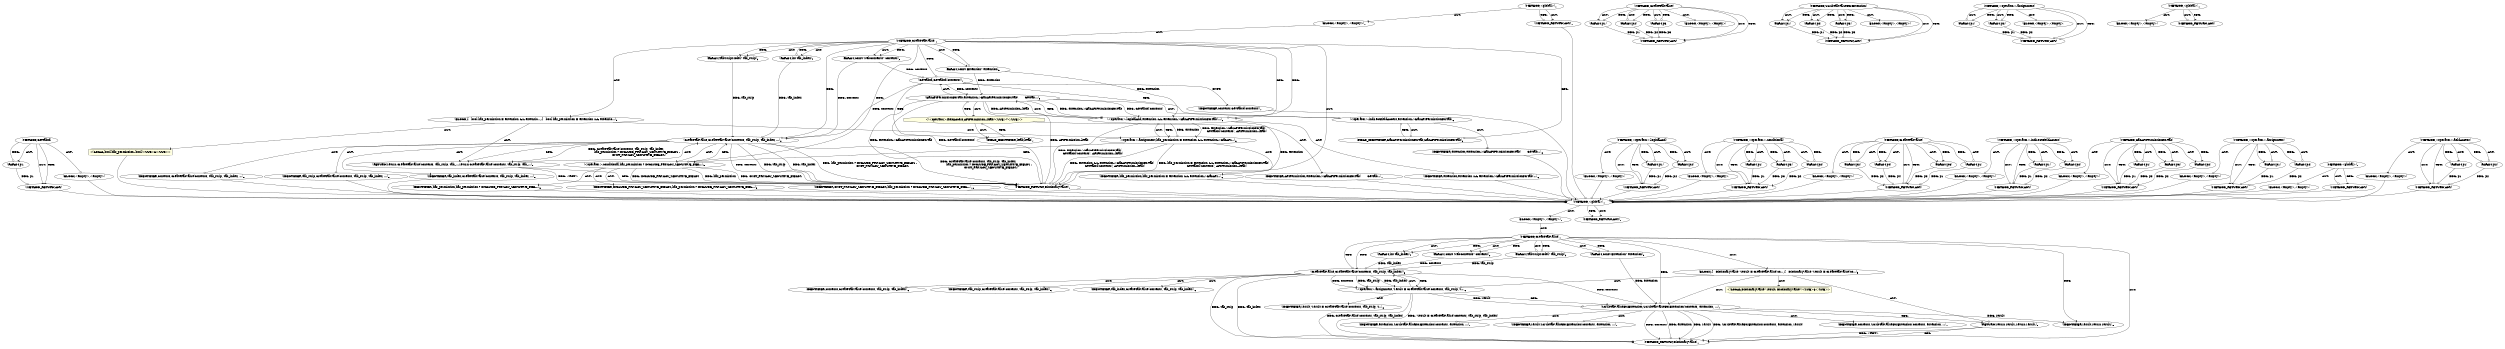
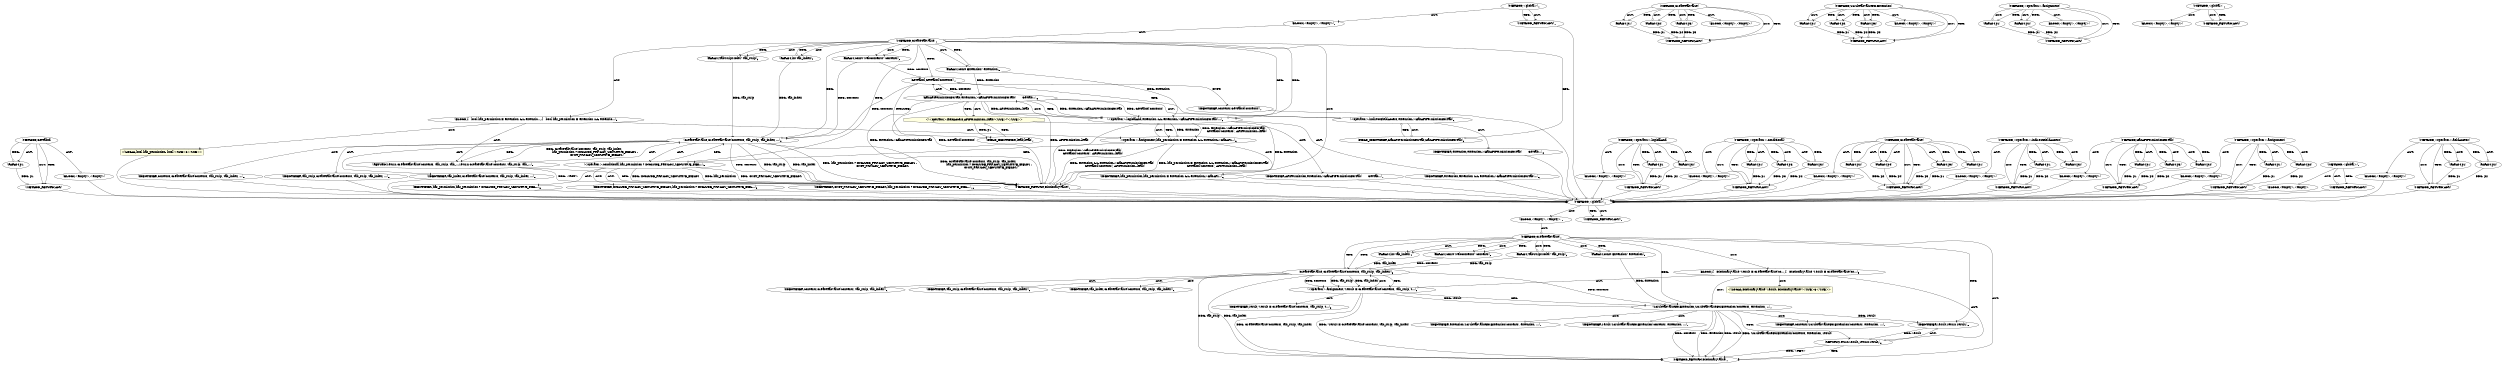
  digraph {
    edge [arrowhead=odot]
    n1 [label=<(METHOD,GetTabId)>]
    n2 [label=<(PARAM,p1)>]
    n3 [label=<(BLOCK,&lt;empty&gt;,&lt;empty&gt;)>]
    n4 [label=<(METHOD_RETURN,ANY)>]
    n5 [label=<(METHOD,&lt;global&gt;)<SUB>1</SUB>>]
    n6 [label=<(BLOCK,&lt;empty&gt;,&lt;empty&gt;)<SUB>1</SUB>>]
    n7 [label=<(METHOD_RETURN,ANY)<SUB>1</SUB>>]
    n8 [label=<(METHOD,&lt;global&gt;)<SUB>1</SUB>>]
    n9 [label=<(BLOCK,&lt;empty&gt;,&lt;empty&gt;)<SUB>1</SUB>>]
    n10 [label=<(METHOD_RETURN,ANY)<SUB>1</SUB>>]
    n11 [label=<(METHOD,CreateTabValue)<SUB>1</SUB>>]
    n12 [label=<(PARAM,const WebContents* contents)<SUB>2</SUB>>]
    n13 [label=<(PARAM,TabStripModel* tab_strip)<SUB>3</SUB>>]
    n14 [label=<(PARAM,int tab_index)<SUB>4</SUB>>]
    n15 [label=<(PARAM,const Extension* extension)<SUB>5</SUB>>]
    n16 [label=<(BLOCK,{   bool has_permission = extension &amp;&amp; extensio...,{   bool has_permission = extension &amp;&amp; extensio...)<SUB>5</SUB>>]
    n17 [label=<(&lt;operator&gt;.logicalAnd,extension &amp;&amp; extension-&gt;HasAPIPermissionForTab(...)<SUB>6</SUB>>]
    n18 [label=<(FIELD_IDENTIFIER,HasAPIPermissionForTab,HasAPIPermissionForTab)<SUB>6</SUB>>]
    n19 [label=<(GetTabId,GetTabId(contents))<SUB>7</SUB>>]
    n20 [label=<(CreateTabValue,CreateTabValue(contents, tab_strip, tab_index, ...)<SUB>8</SUB>>]
    n21 [label=<(&lt;operator&gt;.conditional,has_permission ? INCLUDE_PRIVACY_SENSITIVE_FIEL...)<SUB>9</SUB>>]
    n22 [label=<(METHOD_RETURN,DictionaryValue)<SUB>1</SUB>>]
    n23 [label=<(HasAPIPermissionForTab,extension-&gt;HasAPIPermissionForTab(       GetTab...)<SUB>6</SUB>>]
    n24 [fillcolor=lightyellow label="<(LOCAL,bool has_permission: bool)<SUB>6</SUB>>" shape=cylinder style=filled]
    n25 [label=<(&lt;operator&gt;.assignment,has_permission = extension &amp;&amp; extension-&gt;HasAPI...)<SUB>6</SUB>>]
    n26 [label=<(RETURN,return CreateTabValue(contents, tab_strip, tab_...,return CreateTabValue(contents, tab_strip, tab_...)<SUB>8</SUB>>]
    n27 [label=<(IDENTIFIER,extension,extension &amp;&amp; extension-&gt;HasAPIPermissionForTab(...)<SUB>6</SUB>>]
    n28 [label=<(&lt;operator&gt;.indirectFieldAccess,extension-&gt;HasAPIPermissionForTab)<SUB>6</SUB>>]
    n29 [label=<(IDENTIFIER,contents,GetTabId(contents))<SUB>7</SUB>>]
    n30 [label=<(FIELD_IDENTIFIER,kTab,kTab)<SUB>7</SUB>>]
    n31 [label=<(IDENTIFIER,contents,CreateTabValue(contents, tab_strip, tab_index, ...)<SUB>8</SUB>>]
    n32 [label=<(IDENTIFIER,tab_strip,CreateTabValue(contents, tab_strip, tab_index, ...)<SUB>8</SUB>>]
    n33 [label=<(IDENTIFIER,tab_index,CreateTabValue(contents, tab_strip, tab_index, ...)<SUB>8</SUB>>]
    n34 [label=<(IDENTIFIER,has_permission,has_permission ? INCLUDE_PRIVACY_SENSITIVE_FIEL...)<SUB>9</SUB>>]
    n35 [label=<(IDENTIFIER,INCLUDE_PRIVACY_SENSITIVE_FIELDS,has_permission ? INCLUDE_PRIVACY_SENSITIVE_FIEL...)<SUB>9</SUB>>]
    n36 [label=<(IDENTIFIER,OMIT_PRIVACY_SENSITIVE_FIELDS,has_permission ? INCLUDE_PRIVACY_SENSITIVE_FIEL...)<SUB>10</SUB>>]
    n37 [fillcolor=lightyellow label="<(&lt;operator&gt;.fieldAccess,APIPermission::kTab)<SUB>7</SUB>>" shape=octagon style=filled]
    n38 [label=<(IDENTIFIER,has_permission,has_permission = extension &amp;&amp; extension-&gt;HasAPI...)<SUB>6</SUB>>]
    n39 [label=<(IDENTIFIER,extension,extension-&gt;HasAPIPermissionForTab(       GetTab...)<SUB>6</SUB>>]
    n40 [label=<(IDENTIFIER,APIPermission,extension-&gt;HasAPIPermissionForTab(       GetTab...)<SUB>7</SUB>>]
    n41 [label=<(METHOD,&lt;operator&gt;.logicalAnd)>]
    n42 [label=<(PARAM,p1)>]
    n43 [label=<(PARAM,p2)>]
    n44 [label=<(BLOCK,&lt;empty&gt;,&lt;empty&gt;)>]
    n45 [label=<(METHOD_RETURN,ANY)>]
    n46 [label=<(METHOD,&lt;operator&gt;.conditional)>]
    n47 [label=<(PARAM,p1)>]
    n48 [label=<(PARAM,p2)>]
    n49 [label=<(PARAM,p3)>]
    n50 [label=<(BLOCK,&lt;empty&gt;,&lt;empty&gt;)>]
    n51 [label=<(METHOD_RETURN,ANY)>]
    n52 [label=<(METHOD,CreateTabValue)>]
    n53 [label=<(PARAM,p1)>]
    n54 [label=<(PARAM,p2)>]
    n55 [label=<(PARAM,p3)>]
    n56 [label=<(PARAM,p4)>]
    n57 [label=<(BLOCK,&lt;empty&gt;,&lt;empty&gt;)>]
    n58 [label=<(METHOD_RETURN,ANY)>]
    n59 [label=<(METHOD,&lt;operator&gt;.indirectFieldAccess)>]
    n60 [label=<(PARAM,p1)>]
    n61 [label=<(PARAM,p2)>]
    n62 [label=<(BLOCK,&lt;empty&gt;,&lt;empty&gt;)>]
    n63 [label=<(METHOD_RETURN,ANY)>]
    n64 [label=<(METHOD,HasAPIPermissionForTab)>]
    n65 [label=<(PARAM,p1)>]
    n66 [label=<(PARAM,p2)>]
    n67 [label=<(PARAM,p3)>]
    n68 [label=<(BLOCK,&lt;empty&gt;,&lt;empty&gt;)>]
    n69 [label=<(METHOD_RETURN,ANY)>]
    n70 [label=<(METHOD,&lt;operator&gt;.assignment)>]
    n71 [label=<(PARAM,p1)>]
    n72 [label=<(PARAM,p2)>]
    n73 [label=<(BLOCK,&lt;empty&gt;,&lt;empty&gt;)>]
    n74 [label=<(METHOD_RETURN,ANY)>]
    n75 [label=<(METHOD,&lt;global&gt;)<SUB>1</SUB>>]
    n76 [label=<(BLOCK,&lt;empty&gt;,&lt;empty&gt;)>]
    n77 [label=<(METHOD_RETURN,ANY)>]
    n78 [label=<(METHOD,&lt;operator&gt;.fieldAccess)>]
    n79 [label=<(PARAM,p1)>]
    n80 [label=<(PARAM,p2)>]
    n81 [label=<(BLOCK,&lt;empty&gt;,&lt;empty&gt;)>]
    n82 [label=<(METHOD_RETURN,ANY)>]
    n83 [label=<(METHOD,CreateTabValue)<SUB>1</SUB>>]
    n84 [label=<(PARAM,const WebContents* contents)<SUB>2</SUB>>]
    n85 [label=<(PARAM,TabStripModel* tab_strip)<SUB>3</SUB>>]
    n86 [label=<(PARAM,int tab_index)<SUB>4</SUB>>]
    n87 [label=<(PARAM,const Extension* extension)<SUB>5</SUB>>]
    n88 [label=<(BLOCK,{   DictionaryValue *result = CreateTabValue(co...,{   DictionaryValue *result = CreateTabValue(co...)<SUB>5</SUB>>]
    n89 [label=<(CreateTabValue,CreateTabValue(contents, tab_strip, tab_index))<SUB>6</SUB>>]
    n90 [label=<(ScrubTabValueForExtension,ScrubTabValueForExtension(contents, extension, ...)<SUB>7</SUB>>]
    n91 [label=<(IDENTIFIER,result,return result;)<SUB>8</SUB>>]
    n92 [label=<(METHOD_RETURN,DictionaryValue)<SUB>1</SUB>>]
    n93 [fillcolor=lightyellow label="<(LOCAL,DictionaryValue* result: DictionaryValue*)<SUB>6</SUB>>" shape=cylinder style=filled]
    n94 [label=<(&lt;operator&gt;.assignment,*result = CreateTabValue(contents, tab_strip, t...)<SUB>6</SUB>>]
    n95 [label=<(RETURN,return result;,return result;)<SUB>8</SUB>>]
    n96 [label=<(IDENTIFIER,contents,CreateTabValue(contents, tab_strip, tab_index))<SUB>6</SUB>>]
    n97 [label=<(IDENTIFIER,tab_strip,CreateTabValue(contents, tab_strip, tab_index))<SUB>6</SUB>>]
    n98 [label=<(IDENTIFIER,tab_index,CreateTabValue(contents, tab_strip, tab_index))<SUB>6</SUB>>]
    n99 [label=<(IDENTIFIER,contents,ScrubTabValueForExtension(contents, extension, ...)<SUB>7</SUB>>]
    n100 [label=<(IDENTIFIER,extension,ScrubTabValueForExtension(contents, extension, ...)<SUB>7</SUB>>]
    n101 [label=<(IDENTIFIER,result,ScrubTabValueForExtension(contents, extension, ...)<SUB>7</SUB>>]
    n102 [label=<(IDENTIFIER,result,*result = CreateTabValue(contents, tab_strip, t...)<SUB>6</SUB>>]
    n103 [label=<(METHOD,CreateTabValue)>]
    n104 [label=<(PARAM,p1)>]
    n105 [label=<(PARAM,p2)>]
    n106 [label=<(PARAM,p3)>]
    n107 [label=<(BLOCK,&lt;empty&gt;,&lt;empty&gt;)>]
    n108 [label=<(METHOD_RETURN,ANY)>]
    n109 [label=<(METHOD,ScrubTabValueForExtension)>]
    n110 [label=<(PARAM,p1)>]
    n111 [label=<(PARAM,p2)>]
    n112 [label=<(PARAM,p3)>]
    n113 [label=<(BLOCK,&lt;empty&gt;,&lt;empty&gt;)>]
    n114 [label=<(METHOD_RETURN,ANY)>]
    n115 [label=<(METHOD,&lt;operator&gt;.assignment)>]
    n116 [label=<(PARAM,p1)>]
    n117 [label=<(PARAM,p2)>]
    n118 [label=<(BLOCK,&lt;empty&gt;,&lt;empty&gt;)>]
    n119 [label=<(METHOD_RETURN,ANY)>]
    n120 [label=<(METHOD,&lt;global&gt;)<SUB>1</SUB>>]
    n121 [label=<(BLOCK,&lt;empty&gt;,&lt;empty&gt;)>]
    n122 [label=<(METHOD_RETURN,ANY)>]
    n1 -> n2 [arrowhead=tee label="AST: "]
    n1 -> n2 [label="DDG: "]
    n1 -> n3 [label="AST: "]
    n1 -> n4 [arrowhead=tee label="AST: "]
    n1 -> n4 [arrowhead=tee label="CFG: "]
    n2 -> n4 [label="DDG: p1"]
    n3 -> n5
    n4 -> n5 [arrowhead=tee]
    n5 -> n6 [arrowhead=tee label="AST: "]
    n5 -> n7 [arrowhead=tee label="AST: "]
    n5 -> n7 [arrowhead=tee label="CFG: "]
    n6 -> n83 [label="AST: "]
    n8 -> n9 [arrowhead=tee label="AST: "]
    n8 -> n10 [arrowhead=tee label="AST: "]
    n8 -> n10 [label="CFG: "]
    n9 -> n11 [label="AST: "]
    n10 -> n5
    n11 -> n12 [arrowhead=tee label="AST: "]
    n11 -> n12 [arrowhead=tee label="DDG: "]
    n11 -> n13 [arrowhead=tee label="AST: "]
    n11 -> n13 [arrowhead=tee label="DDG: "]
    n11 -> n14 [arrowhead=tee label="AST: "]
    n11 -> n14 [label="DDG: "]
    n11 -> n15 [arrowhead=tee label="AST: "]
    n11 -> n15 [label="DDG: "]
    n11 -> n16 [arrowhead=tee label="AST: "]
    n11 -> n17 [arrowhead=tee label="CFG: "]
    n11 -> n17 [label="DDG: "]
    n11 -> n18 [label="CFG: "]
    n11 -> n19 [label="DDG: "]
    n11 -> n20 [label="DDG: "]
    n11 -> n21 [label="DDG: "]
    n11 -> n22 [label="AST: "]
    n12 -> n19 [label="DDG: contents"]
    n12 -> n20 [arrowhead=tee label="DDG: contents"]
    n13 -> n20 [arrowhead=tee label="DDG: tab_strip"]
    n14 -> n20 [label="DDG: tab_index"]
    n15 -> n17 [arrowhead=tee label="DDG: extension"]
    n15 -> n23 [arrowhead=tee label="DDG: extension"]
    n16 -> n24 [arrowhead=tee label="AST: "]
    n16 -> n25 [arrowhead=tee label="AST: "]
    n16 -> n26 [arrowhead=tee label="AST: "]
    n17 -> n22 [arrowhead=tee label="DDG: extension"]
    n17 -> n22 [label="DDG: extension-&gt;HasAPIPermissionForTab(\n      GetTabId(contents), APIPermission::kTab)"]
    n17 -> n23 [arrowhead=tee label="AST: "]
    n17 -> n25 [arrowhead=tee label="CFG: "]
    n17 -> n25 [label="DDG: extension"]
    n17 -> n25 [arrowhead=tee label="DDG: extension-&gt;HasAPIPermissionForTab(\n      GetTabId(contents), APIPermission::kTab)"]
    n17 -> n27 [label="AST: "]
    n18 -> n28 [label="CFG: "]
    n19 -> n20 [label="DDG: contents"]
    n19 -> n23 [arrowhead=tee label="DDG: contents"]
    n19 -> n29 [arrowhead=tee label="OMIT: "]
-   n19 -> n30 [arrowhead=tee label="CFG: "]
+   n19 -> n30 [arrowhead=tee label="INCLUDE: "]
    n20 -> n21 [arrowhead=tee label="AST: "]
    n20 -> n22 [arrowhead=tee label="DDG: contents"]
    n20 -> n22 [label="DDG: tab_strip"]
    n20 -> n22 [arrowhead=tee label="DDG: tab_index"]
    n20 -> n22 [label="DDG: has_permission ? INCLUDE_PRIVACY_SENSITIVE_FIELDS :\n                            OMIT_PRIVACY_SENSITIVE_FIELDS"]
    n20 -> n22 [label="DDG: CreateTabValue(contents, tab_strip, tab_index,\n                        has_permission ? INCLUDE_PRIVACY_SENSITIVE_FIELDS :\n                            OMIT_PRIVACY_SENSITIVE_FIELDS)"]
    n20 -> n26 [arrowhead=tee label="CFG: "]
    n20 -> n26 [arrowhead=tee label="DDG: CreateTabValue(contents, tab_strip, tab_index,\n                        has_permission ? INCLUDE_PRIVACY_SENSITIVE_FIELDS :\n                            OMIT_PRIVACY_SENSITIVE_FIELDS)"]
    n20 -> n31 [label="AST: "]
    n20 -> n32 [label="AST: "]
    n20 -> n33 [arrowhead=tee label="AST: "]
    n21 -> n20 [arrowhead=tee label="CFG: "]
    n21 -> n22 [arrowhead=tee label="DDG: has_permission"]
    n21 -> n22 [label="DDG: OMIT_PRIVACY_SENSITIVE_FIELDS"]
    n21 -> n22 [label="DDG: INCLUDE_PRIVACY_SENSITIVE_FIELDS"]
    n21 -> n34 [arrowhead=tee label="AST: "]
    n21 -> n35 [arrowhead=tee label="AST: "]
    n21 -> n36 [label="AST: "]
    n22 -> n5
    n23 -> n17 [label="CFG: "]
    n23 -> n17 [arrowhead=tee label="DDG: extension-&gt;HasAPIPermissionForTab"]
    n23 -> n17 [arrowhead=tee label="DDG: GetTabId(contents)"]
    n23 -> n17 [arrowhead=tee label="DDG: APIPermission::kTab"]
    n23 -> n19 [arrowhead=tee label="AST: "]
    n23 -> n22 [arrowhead=tee label="DDG: extension-&gt;HasAPIPermissionForTab"]
    n23 -> n22 [label="DDG: GetTabId(contents)"]
    n23 -> n22 [label="DDG: APIPermission::kTab"]
    n23 -> n28 [label="AST: "]
    n23 -> n37 [arrowhead=tee label="AST: "]
    n24 -> n5
    n25 -> n17 [label="AST: "]
    n25 -> n21 [arrowhead=tee label="CFG: "]
    n25 -> n22 [label="DDG: extension &amp;&amp; extension-&gt;HasAPIPermissionForTab(\n      GetTabId(contents), APIPermission::kTab)"]
    n25 -> n22 [label="DDG: has_permission = extension &amp;&amp; extension-&gt;HasAPIPermissionForTab(\n      GetTabId(contents), APIPermission::kTab)"]
    n25 -> n38 [arrowhead=tee label="AST: "]
    n26 -> n20 [arrowhead=tee label="AST: "]
    n26 -> n22 [arrowhead=tee label="CFG: "]
    n26 -> n22 [label="DDG: &lt;RET&gt;"]
    n27 -> n5 [arrowhead=tee]
    n28 -> n18 [label="AST: "]
    n28 -> n19 [label="CFG: "]
    n28 -> n39 [arrowhead=tee label="AST: "]
    n29 -> n5
    n30 -> n37 [label="CFG: "]
    n31 -> n5
    n32 -> n5
    n33 -> n5 [arrowhead=tee]
    n34 -> n5
    n35 -> n5 [arrowhead=tee]
    n36 -> n5
    n37 -> n23 [label="CFG: "]
-   n37 -> n30 [arrowhead=tee label="AST: "]
+   n37 -> n30 [arrowhead=tee label="DDG: p1"]
    n37 -> n40 [arrowhead=tee label="AST: "]
    n38 -> n5
    n39 -> n5 [arrowhead=tee]
    n40 -> n5
    n41 -> n42 [label="AST: "]
    n41 -> n42 [arrowhead=tee label="DDG: "]
    n41 -> n43 [arrowhead=tee label="AST: "]
    n41 -> n43 [arrowhead=tee label="DDG: "]
    n41 -> n44 [arrowhead=tee label="AST: "]
    n41 -> n45 [label="AST: "]
    n41 -> n45 [arrowhead=tee label="CFG: "]
    n42 -> n45 [label="DDG: p1"]
    n43 -> n45 [label="DDG: p2"]
    n44 -> n5
    n45 -> n5 [arrowhead=tee]
    n46 -> n47 [label="AST: "]
    n46 -> n47 [arrowhead=tee label="DDG: "]
    n46 -> n48 [label="AST: "]
    n46 -> n48 [label="DDG: "]
    n46 -> n49 [arrowhead=tee label="AST: "]
    n46 -> n49 [arrowhead=tee label="DDG: "]
    n46 -> n50 [label="AST: "]
    n46 -> n51 [arrowhead=tee label="AST: "]
    n46 -> n51 [arrowhead=tee label="CFG: "]
    n47 -> n51 [label="DDG: p1"]
    n48 -> n51 [arrowhead=tee label="DDG: p2"]
    n49 -> n51 [arrowhead=tee label="DDG: p3"]
    n50 -> n5 [arrowhead=tee]
    n51 -> n5 [arrowhead=tee]
    n52 -> n53 [label="AST: "]
    n52 -> n53 [label="DDG: "]
    n52 -> n54 [label="AST: "]
    n52 -> n54 [label="DDG: "]
    n52 -> n55 [arrowhead=tee label="AST: "]
    n52 -> n55 [arrowhead=tee label="DDG: "]
    n52 -> n56 [arrowhead=tee label="AST: "]
    n52 -> n56 [arrowhead=tee label="DDG: "]
    n52 -> n57 [label="AST: "]
    n52 -> n58 [label="AST: "]
    n52 -> n58 [label="CFG: "]
    n53 -> n58 [label="DDG: p1"]
    n54 -> n58 [arrowhead=tee label="DDG: p2"]
    n55 -> n58 [arrowhead=tee label="DDG: p3"]
    n56 -> n58 [label="DDG: p4"]
    n57 -> n5
    n58 -> n5 [arrowhead=tee]
    n59 -> n60 [label="AST: "]
    n59 -> n60 [arrowhead=tee label="DDG: "]
    n59 -> n61 [arrowhead=tee label="AST: "]
    n59 -> n61 [arrowhead=tee label="DDG: "]
    n59 -> n62 [label="AST: "]
    n59 -> n63 [label="AST: "]
    n59 -> n63 [label="CFG: "]
    n60 -> n63 [label="DDG: p1"]
    n61 -> n63 [label="DDG: p2"]
    n62 -> n5
    n63 -> n5 [arrowhead=tee]
    n64 -> n65 [label="AST: "]
    n64 -> n65 [label="DDG: "]
    n64 -> n66 [arrowhead=tee label="AST: "]
    n64 -> n66 [arrowhead=tee label="DDG: "]
    n64 -> n67 [arrowhead=tee label="AST: "]
    n64 -> n67 [arrowhead=tee label="DDG: "]
    n64 -> n68 [arrowhead=tee label="AST: "]
    n64 -> n69 [arrowhead=tee label="AST: "]
    n64 -> n69 [arrowhead=tee label="CFG: "]
    n65 -> n69 [label="DDG: p1"]
    n66 -> n69 [arrowhead=tee label="DDG: p2"]
    n67 -> n69 [label="DDG: p3"]
    n68 -> n5 [arrowhead=tee]
    n69 -> n5 [arrowhead=tee]
    n70 -> n71 [label="AST: "]
    n70 -> n71 [arrowhead=tee label="DDG: "]
    n70 -> n72 [label="AST: "]
    n70 -> n72 [label="DDG: "]
    n70 -> n73 [label="AST: "]
    n70 -> n74 [arrowhead=tee label="AST: "]
    n70 -> n74 [arrowhead=tee label="CFG: "]
    n71 -> n74 [label="DDG: p1"]
    n72 -> n74 [label="DDG: p2"]
    n73 -> n5 [arrowhead=tee]
    n74 -> n5
    n75 -> n76 [label="AST: "]
    n75 -> n77 [label="AST: "]
    n75 -> n77 [arrowhead=tee label="CFG: "]
    n76 -> n5
    n77 -> n5
    n78 -> n79 [arrowhead=tee label="AST: "]
    n78 -> n79 [label="DDG: "]
    n78 -> n80 [label="AST: "]
    n78 -> n80 [label="DDG: "]
    n78 -> n81 [arrowhead=tee label="AST: "]
    n78 -> n82 [arrowhead=tee label="AST: "]
    n78 -> n82 [label="CFG: "]
    n79 -> n82 [label="DDG: p1"]
    n80 -> n82 [label="DDG: p2"]
    n81 -> n5
    n82 -> n5
    n83 -> n84 [arrowhead=tee label="AST: "]
    n83 -> n84 [arrowhead=tee label="DDG: "]
    n83 -> n85 [label="AST: "]
    n83 -> n85 [label="DDG: "]
    n83 -> n86 [arrowhead=tee label="AST: "]
    n83 -> n86 [arrowhead=tee label="DDG: "]
    n83 -> n87 [label="AST: "]
    n83 -> n87 [label="DDG: "]
    n83 -> n88 [arrowhead=tee label="AST: "]
    n83 -> n89 [label="CFG: "]
    n83 -> n89 [arrowhead=tee label="DDG: "]
    n83 -> n90 [label="DDG: "]
    n83 -> n91 [arrowhead=tee label="DDG: "]
    n83 -> n92 [arrowhead=tee label="AST: "]
    n84 -> n89 [label="DDG: contents"]
    n85 -> n89 [label="DDG: tab_strip"]
    n86 -> n89 [label="DDG: tab_index"]
    n87 -> n90 [arrowhead=tee label="DDG: extension"]
    n88 -> n90 [arrowhead=tee label="AST: "]
    n88 -> n93 [arrowhead=tee label="AST: "]
    n88 -> n94 [label="AST: "]
    n88 -> n95 [label="AST: "]
    n89 -> n90 [label="DDG: contents"]
    n89 -> n92 [arrowhead=tee label="DDG: tab_strip"]
    n89 -> n92 [label="DDG: tab_index"]
    n89 -> n94 [arrowhead=tee label="CFG: "]
    n89 -> n94 [arrowhead=tee label="DDG: contents"]
    n89 -> n94 [arrowhead=tee label="DDG: tab_strip"]
    n89 -> n94 [arrowhead=tee label="DDG: tab_index"]
    n89 -> n96 [label="AST: "]
    n89 -> n97 [label="AST: "]
    n89 -> n98 [arrowhead=tee label="AST: "]
    n90 -> n91 [arrowhead=tee label="DDG: result"]
    n90 -> n92 [arrowhead=tee label="DDG: contents"]
    n90 -> n92 [label="DDG: extension"]
    n90 -> n92 [arrowhead=tee label="DDG: result"]
    n90 -> n92 [label="DDG: ScrubTabValueForExtension(contents, extension, result)"]
    n90 -> n95 [arrowhead=tee label="CFG: "]
    n90 -> n99 [arrowhead=tee label="AST: "]
    n90 -> n100 [label="AST: "]
    n90 -> n101 [label="AST: "]
+   n91 -> n95 [label="DDG: result"]
    n94 -> n89 [arrowhead=tee label="AST: "]
    n94 -> n90 [arrowhead=tee label="CFG: "]
    n94 -> n90 [label="DDG: result"]
    n94 -> n92 [arrowhead=tee label="DDG: CreateTabValue(contents, tab_strip, tab_index)"]
    n94 -> n92 [label="DDG: *result = CreateTabValue(contents, tab_strip, tab_index)"]
    n94 -> n102 [arrowhead=tee label="AST: "]
+   n95 -> n91 [label="AST: "]
    n95 -> n92 [arrowhead=tee label="CFG: "]
    n95 -> n92 [arrowhead=tee label="DDG: &lt;RET&gt;"]
    n103 -> n104 [arrowhead=tee label="AST: "]
    n103 -> n104 [label="DDG: "]
    n103 -> n105 [label="AST: "]
    n103 -> n105 [label="DDG: "]
    n103 -> n106 [label="AST: "]
    n103 -> n106 [label="DDG: "]
    n103 -> n107 [label="AST: "]
    n103 -> n108 [arrowhead=tee label="AST: "]
    n103 -> n108 [arrowhead=tee label="CFG: "]
    n104 -> n108 [label="DDG: p1"]
    n105 -> n108 [label="DDG: p2"]
    n106 -> n108 [label="DDG: p3"]
    n109 -> n110 [arrowhead=tee label="AST: "]
    n109 -> n110 [arrowhead=tee label="DDG: "]
    n109 -> n111 [arrowhead=tee label="AST: "]
    n109 -> n111 [arrowhead=tee label="DDG: "]
    n109 -> n112 [label="AST: "]
    n109 -> n112 [arrowhead=tee label="DDG: "]
    n109 -> n113 [arrowhead=tee label="AST: "]
    n109 -> n114 [label="AST: "]
    n109 -> n114 [arrowhead=tee label="CFG: "]
    n110 -> n114 [arrowhead=tee label="DDG: p1"]
    n111 -> n114 [arrowhead=tee label="DDG: p2"]
    n112 -> n114 [label="DDG: p3"]
    n115 -> n116 [label="AST: "]
    n115 -> n116 [label="DDG: "]
    n115 -> n117 [arrowhead=tee label="AST: "]
    n115 -> n117 [label="DDG: "]
    n115 -> n118 [label="AST: "]
    n115 -> n119 [label="AST: "]
    n115 -> n119 [label="CFG: "]
    n116 -> n119 [label="DDG: p1"]
    n117 -> n119 [label="DDG: p2"]
    n120 -> n121 [arrowhead=tee label="AST: "]
    n120 -> n122 [label="AST: "]
    n120 -> n122 [arrowhead=tee label="CFG: "]
  }
